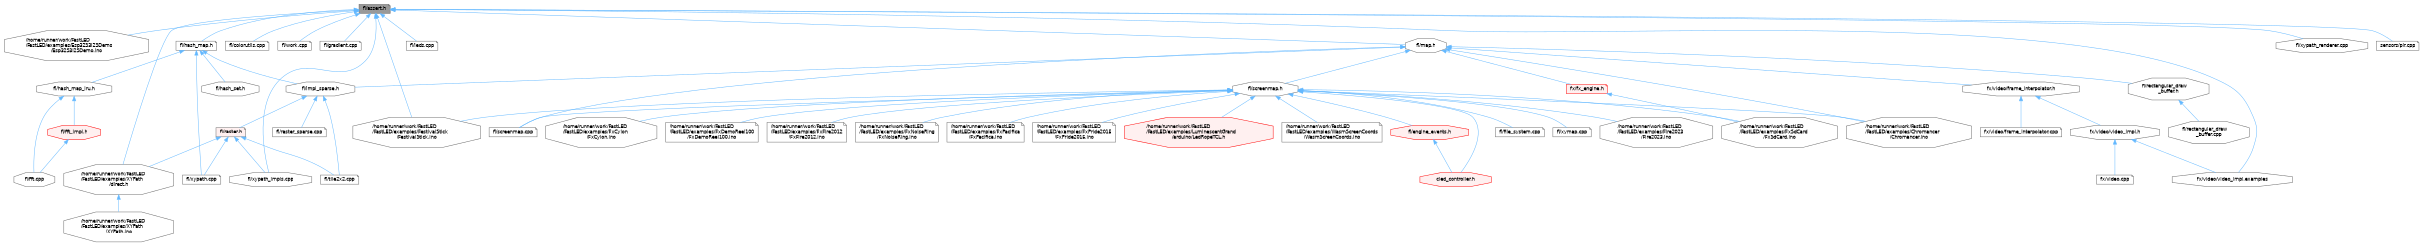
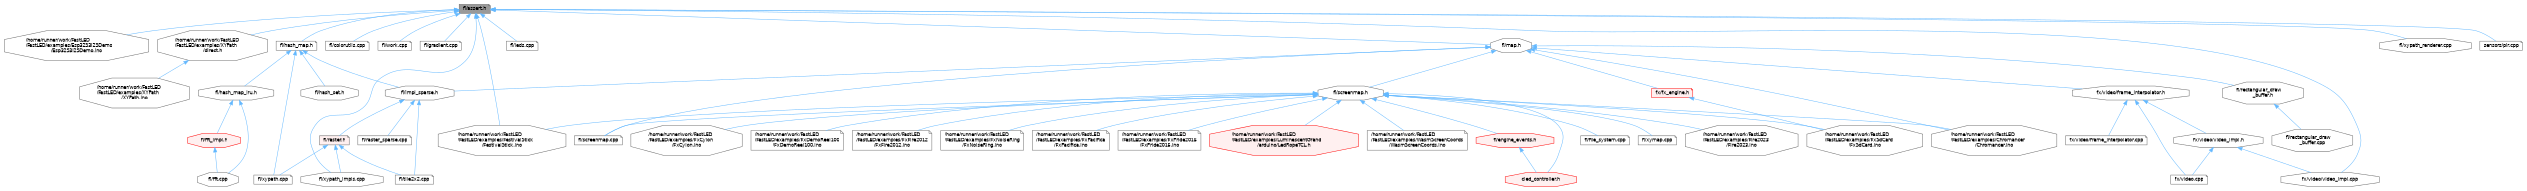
  digraph {
    node [color=grey40 fillcolor=white fontname=Helvetica fontsize=10 shape=octagon style=filled]
    edge [color=steelblue1 dir=back fontname=Helvetica fontsize=10 labelfontname=Helvetica labelfontsize=10 style=solid]
    n1 [color=gray40 fillcolor=grey60 fontcolor=black height=0.2 label="fl/assert.h" shape=note width=0.4]
    n2 [height=0.2 label="/home/runner/work/FastLED\l/FastLED/examples/Esp32S3I2SDemo\l/Esp32S3I2SDemo.ino" width=0.4]
    n3 [height=0.2 label="/home/runner/work/FastLED\l/FastLED/examples/FestivalStick\l/FestivalStick.ino" width=0.4]
    n4 [height=0.2 label="/home/runner/work/FastLED\l/FastLED/examples/XYPath\l/direct.h" width=0.4]
    n5 [height=0.2 label="fl/colorutils.cpp" shape=note width=0.4]
    n6 [height=0.2 label="fl/work.cpp" shape=note width=0.4]
    n7 [height=0.2 label="fl/gradient.cpp" shape=note width=0.4]
    n8 [height=0.2 label="fl/hash_map.h" shape=note width=0.4]
    n9 [height=0.2 label="fl/xypath_impls.cpp" width=0.4]
    n10 [height=0.2 label="fl/leds.cpp" shape=note width=0.4]
    n11 [height=0.2 label="fl/map.h" width=0.4]
-   n12 [height=0.2 label="fx/video/video_impl.examples" width=0.4]
+   n12 [height=0.2 label="fx/video/video_impl.cpp" width=0.4]
    n13 [height=0.2 label="fl/xypath_renderer.cpp" width=0.4]
    n14 [height=0.2 label="sensors/pir.cpp" shape=note width=0.4]
    n15 [height=0.2 label="/home/runner/work/FastLED\l/FastLED/examples/XYPath\l/XYPath.ino" width=0.4]
    n16 [height=0.2 label="fl/xypath.cpp" shape=note width=0.4]
    n17 [height=0.2 label="fl/hash_map_lru.h" width=0.4]
    n18 [height=0.2 label="fl/hash_set.h" width=0.4]
    n19 [height=0.2 label="fl/impl_sparse.h" width=0.4]
    n20 [height=0.2 label="/home/runner/work/FastLED\l/FastLED/examples/Chromancer\l/Chromancer.ino" width=0.4]
    n21 [height=0.2 label="fl/rectangular_draw\l_buffer.h" width=0.4]
    n22 [height=0.2 label="fl/screenmap.cpp" shape=note width=0.4]
    n23 [height=0.2 label="fl/screenmap.h" width=0.4]
    n24 [color=red fillcolor="#FFF0F0" height=0.2 label="fx/fx_engine.h" shape=note width=0.4]
    n25 [height=0.2 label="fx/video/frame_interpolator.h" width=0.4]
    n26 [height=0.2 label="fl/fft.cpp" width=0.4]
    n27 [color=red fillcolor="#FFF0F0" height=0.2 label="fl/fft_impl.h" width=0.4]
    n28 [fillcolor="#FFF0F0" height=0.2 label="fl/raster.h" shape=note width=0.4]
    n29 [height=0.2 label="fl/tile2x2.cpp" shape=note width=0.4]
    n30 [height=0.2 label="fl/raster_sparse.cpp" shape=note width=0.4]
    n31 [height=0.2 label="fl/rectangular_draw\l_buffer.cpp" width=0.4]
    n32 [height=0.2 label="/home/runner/work/FastLED\l/FastLED/examples/Fire2023\l/Fire2023.ino" width=0.4]
    n33 [height=0.2 label="/home/runner/work/FastLED\l/FastLED/examples/FxCylon\l/FxCylon.ino" width=0.4]
    n34 [height=0.2 label="/home/runner/work/FastLED\l/FastLED/examples/FxDemoReel100\l/FxDemoReel100.ino" shape=note width=0.4]
    n35 [height=0.2 label="/home/runner/work/FastLED\l/FastLED/examples/FxFire2012\l/FxFire2012.ino" shape=note width=0.4]
    n36 [height=0.2 label="/home/runner/work/FastLED\l/FastLED/examples/FxNoiseRing\l/FxNoiseRing.ino" shape=note width=0.4]
    n37 [height=0.2 label="/home/runner/work/FastLED\l/FastLED/examples/FxPacifica\l/FxPacifica.ino" shape=note width=0.4]
    n38 [height=0.2 label="/home/runner/work/FastLED\l/FastLED/examples/FxPride2015\l/FxPride2015.ino" shape=note width=0.4]
    n39 [height=0.2 label="/home/runner/work/FastLED\l/FastLED/examples/FxSdCard\l/FxSdCard.ino" width=0.4]
    n40 [color=red fillcolor="#FFF0F0" height=0.2 label="/home/runner/work/FastLED\l/FastLED/examples/LuminescentGrand\l/arduino/LedRopeTCL.h" width=0.4]
    n41 [height=0.2 label="/home/runner/work/FastLED\l/FastLED/examples/WasmScreenCoords\l/WasmScreenCoords.ino" shape=note width=0.4]
    n42 [color=red fillcolor="#FFF0F0" height=0.2 label="cled_controller.h" width=0.4]
    n43 [color=red fillcolor="#FFF0F0" height=0.2 label="fl/engine_events.h" width=0.4]
    n44 [height=0.2 label="fl/file_system.cpp" shape=note width=0.4]
    n45 [height=0.2 label="fl/xymap.cpp" shape=note width=0.4]
    n46 [height=0.2 label="fx/video.cpp" shape=note width=0.4]
    n47 [height=0.2 label="fx/video/frame_interpolator.cpp" shape=note width=0.4]
    n48 [height=0.2 label="fx/video/video_impl.h" width=0.4]
    n1 -> n2
    n1 -> n3
    n1 -> n4
    n1 -> n5
    n1 -> n6
    n1 -> n7
    n1 -> n8
    n1 -> n9
    n1 -> n10
    n1 -> n11
    n1 -> n12
    n1 -> n13
    n1 -> n14
    n4 -> n15
    n8 -> n16
    n8 -> n17
    n8 -> n18
    n8 -> n19
    n11 -> n19
    n11 -> n20
    n11 -> n21
    n11 -> n22
    n11 -> n23
    n11 -> n24
    n11 -> n25
    n17 -> n26
    n17 -> n27
    n19 -> n28
    n19 -> n29
    n19 -> n30
    n21 -> n31
    n23 -> n3
    n23 -> n20
    n23 -> n22
    n23 -> n32
    n23 -> n33
    n23 -> n34
    n23 -> n35
    n23 -> n36
    n23 -> n37
    n23 -> n38
    n23 -> n39
    n23 -> n40
    n23 -> n41
    n23 -> n42
    n23 -> n43
    n23 -> n44
    n23 -> n45
    n24 -> n39
+   n25 -> n46
    n25 -> n47
    n25 -> n48
    n27 -> n26
-   n28 -> n4
    n28 -> n9
    n28 -> n16
    n28 -> n29
    n43 -> n42
    n48 -> n12
    n48 -> n46
  }
